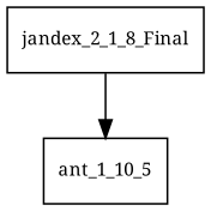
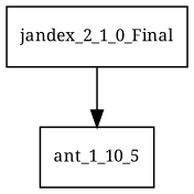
  digraph {
    fontname="Noto Serif"
    node [fontsize=10.0 shape=box fontname="Noto Serif"]
-   jandex_2_1_0_Final [label=jandex_2_1_8_Final]
+   jandex_2_1_0_Final
    ant_1_10_5
    jandex_2_1_0_Final -> ant_1_10_5 [fontname="Noto Serif"]
  }
